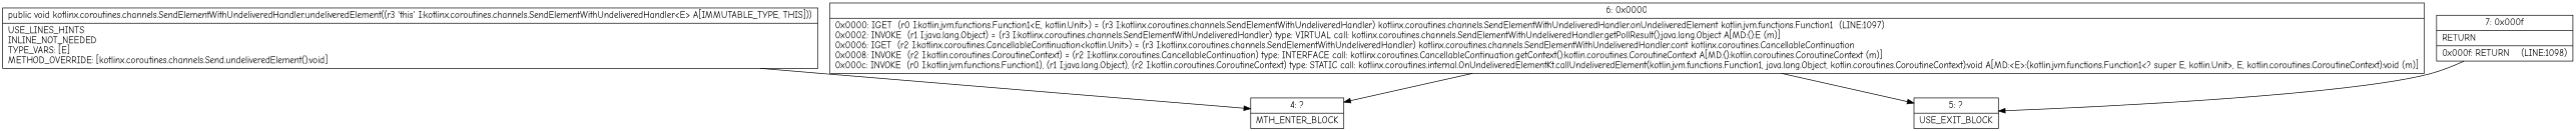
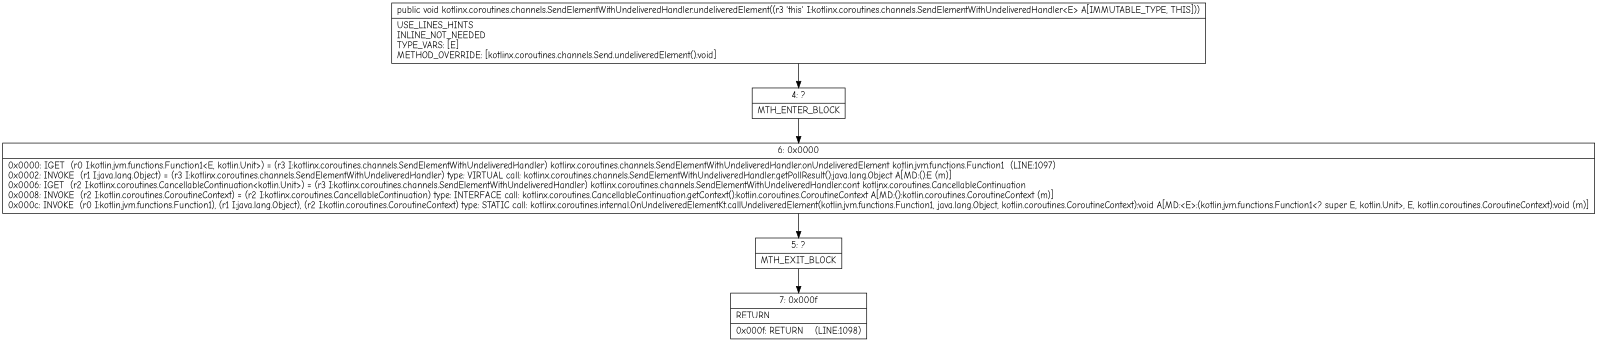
  digraph {
    fontname="Comic Neue"
    node [fontname="Comic Neue" shape=record]
    edge [fontname="Comic Neue"]
    n1 [label="{4\:\ ?|MTH_ENTER_BLOCK\l}"]
    n2 [label="{6\:\ 0x0000|0x0000: IGET  (r0 I:kotlin.jvm.functions.Function1\<E, kotlin.Unit\>) = (r3 I:kotlinx.coroutines.channels.SendElementWithUndeliveredHandler) kotlinx.coroutines.channels.SendElementWithUndeliveredHandler.onUndeliveredElement kotlin.jvm.functions.Function1  (LINE:1097)\l0x0002: INVOKE  (r1 I:java.lang.Object) = (r3 I:kotlinx.coroutines.channels.SendElementWithUndeliveredHandler) type: VIRTUAL call: kotlinx.coroutines.channels.SendElementWithUndeliveredHandler.getPollResult():java.lang.Object A[MD:():E (m)]\l0x0006: IGET  (r2 I:kotlinx.coroutines.CancellableContinuation\<kotlin.Unit\>) = (r3 I:kotlinx.coroutines.channels.SendElementWithUndeliveredHandler) kotlinx.coroutines.channels.SendElementWithUndeliveredHandler.cont kotlinx.coroutines.CancellableContinuation \l0x0008: INVOKE  (r2 I:kotlin.coroutines.CoroutineContext) = (r2 I:kotlinx.coroutines.CancellableContinuation) type: INTERFACE call: kotlinx.coroutines.CancellableContinuation.getContext():kotlin.coroutines.CoroutineContext A[MD:():kotlin.coroutines.CoroutineContext (m)]\l0x000c: INVOKE  (r0 I:kotlin.jvm.functions.Function1), (r1 I:java.lang.Object), (r2 I:kotlin.coroutines.CoroutineContext) type: STATIC call: kotlinx.coroutines.internal.OnUndeliveredElementKt.callUndeliveredElement(kotlin.jvm.functions.Function1, java.lang.Object, kotlin.coroutines.CoroutineContext):void A[MD:\<E\>:(kotlin.jvm.functions.Function1\<? super E, kotlin.Unit\>, E, kotlin.coroutines.CoroutineContext):void (m)]\l}"]
-   n3 [label="{5\:\ ?|USE_EXIT_BLOCK\l}"]
+   n3 [label="{5\:\ ?|MTH_EXIT_BLOCK\l}"]
    n4 [label="{7\:\ 0x000f|RETURN\l|0x000f: RETURN    (LINE:1098)\l}"]
    n5 [label="{public void kotlinx.coroutines.channels.SendElementWithUndeliveredHandler.undeliveredElement((r3 'this' I:kotlinx.coroutines.channels.SendElementWithUndeliveredHandler\<E\> A[IMMUTABLE_TYPE, THIS]))  | USE_LINES_HINTS\lINLINE_NOT_NEEDED\lTYPE_VARS: [E]\lMETHOD_OVERRIDE: [kotlinx.coroutines.channels.Send.undeliveredElement():void]\l}"]
-   n2 -> n1
+   n1 -> n2
    n2 -> n3
-   n4 -> n3
+   n3 -> n4
    n5 -> n1
  }
